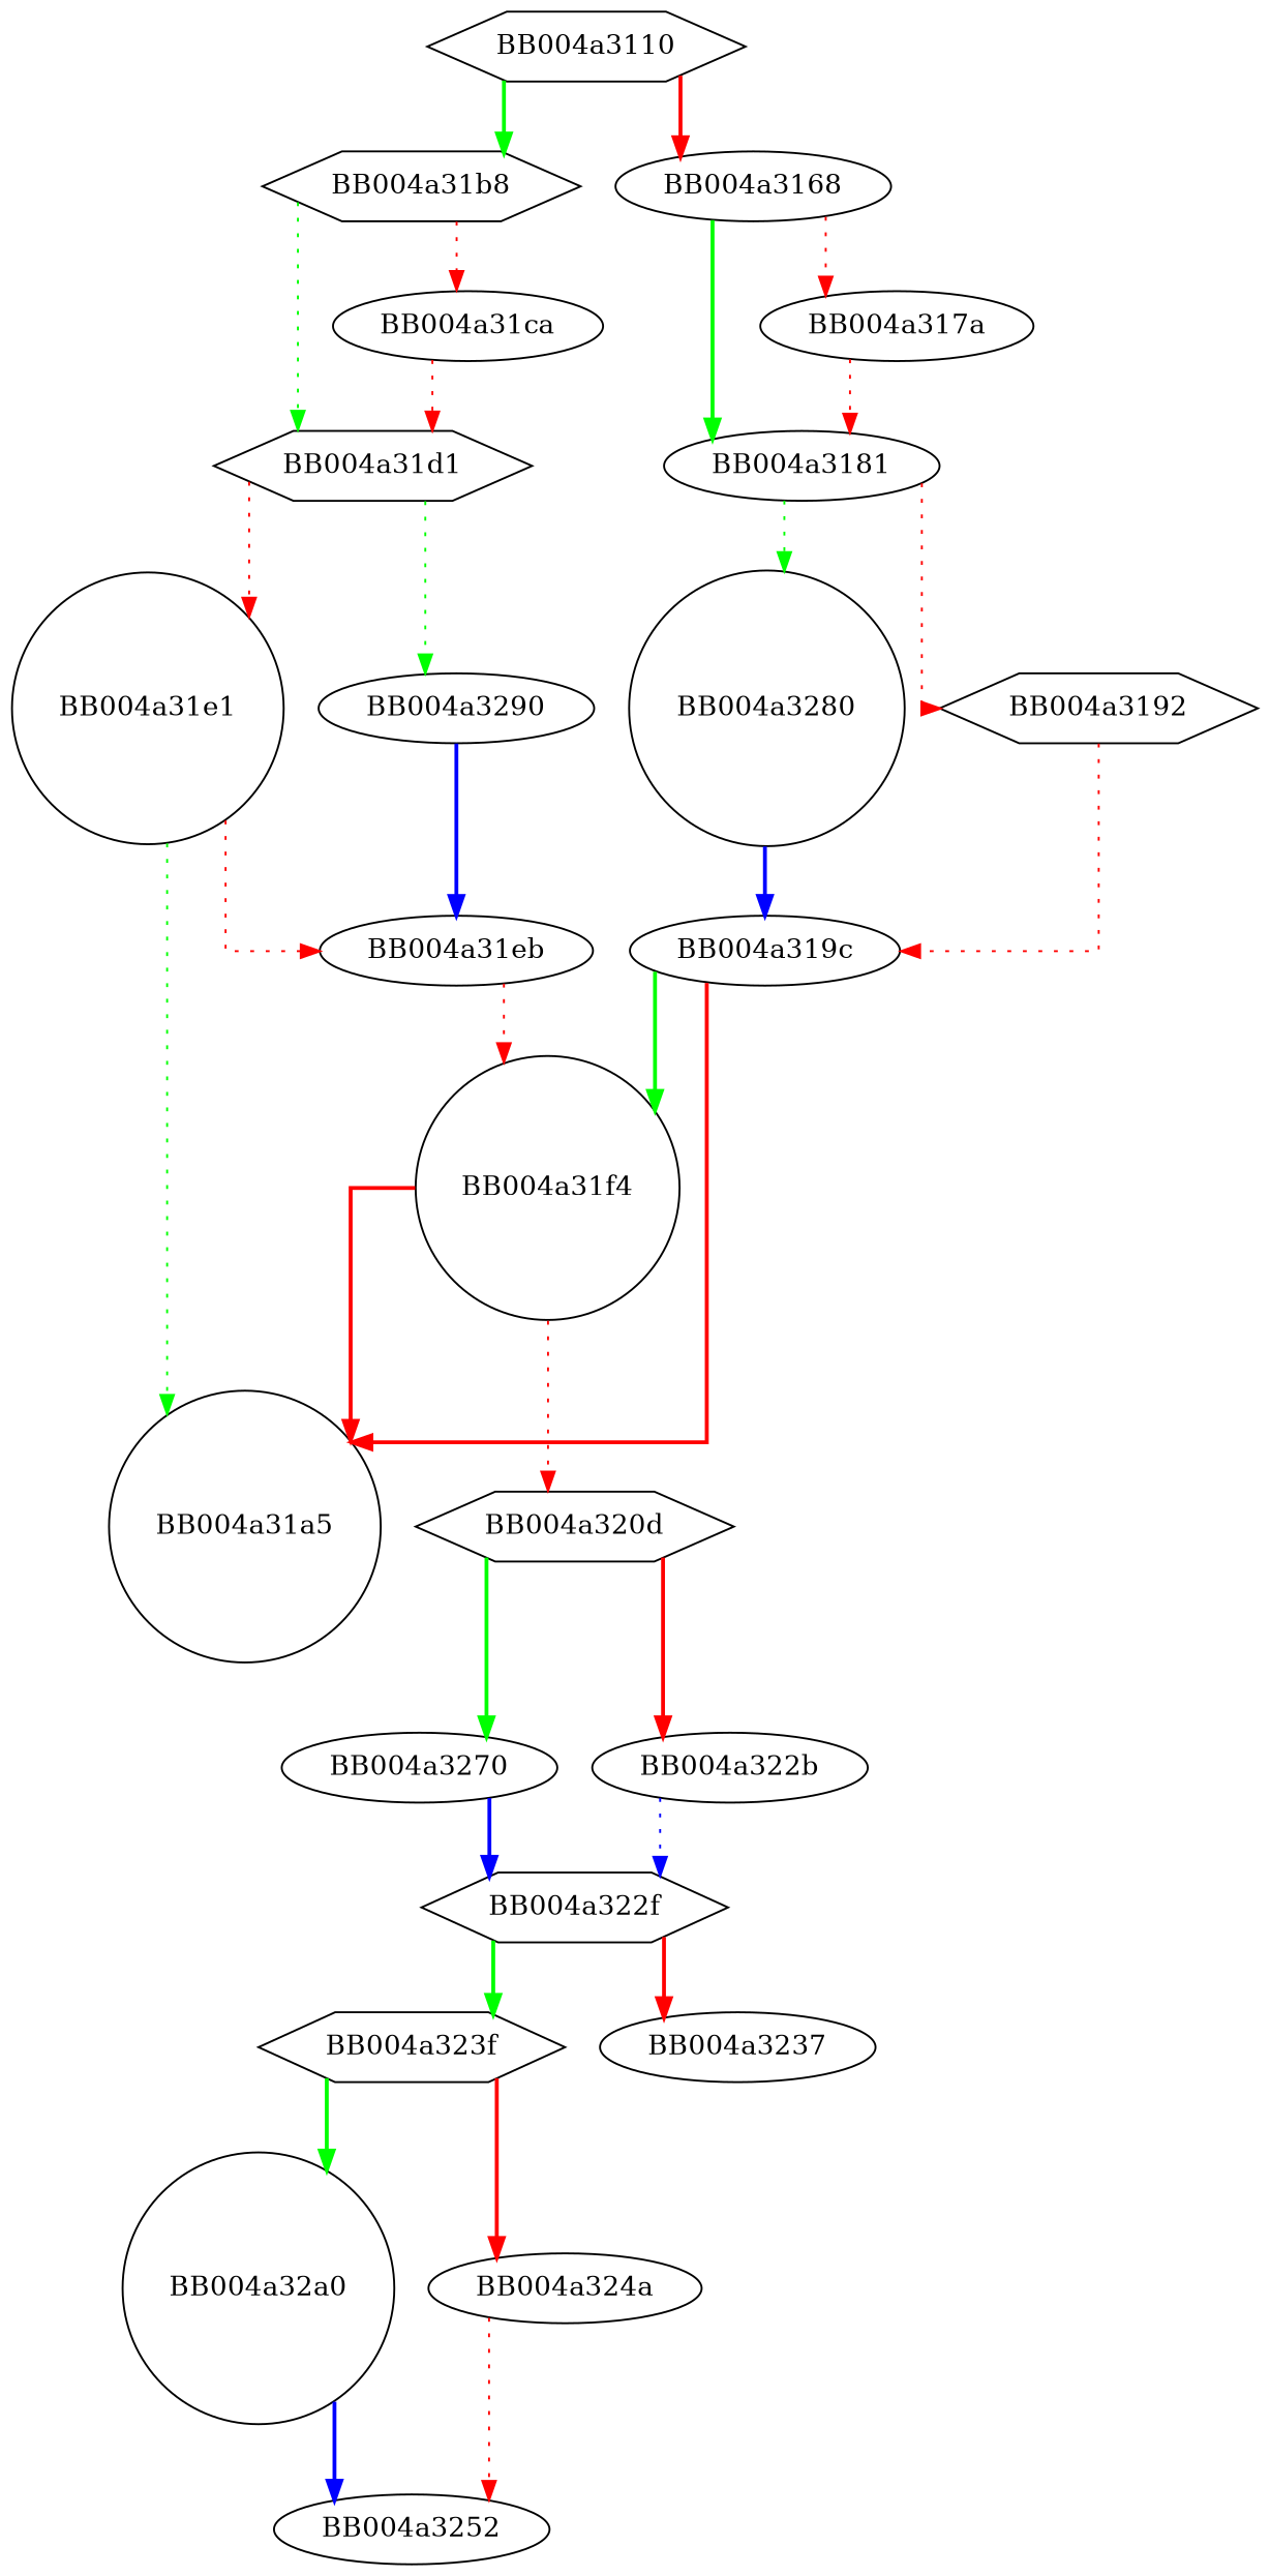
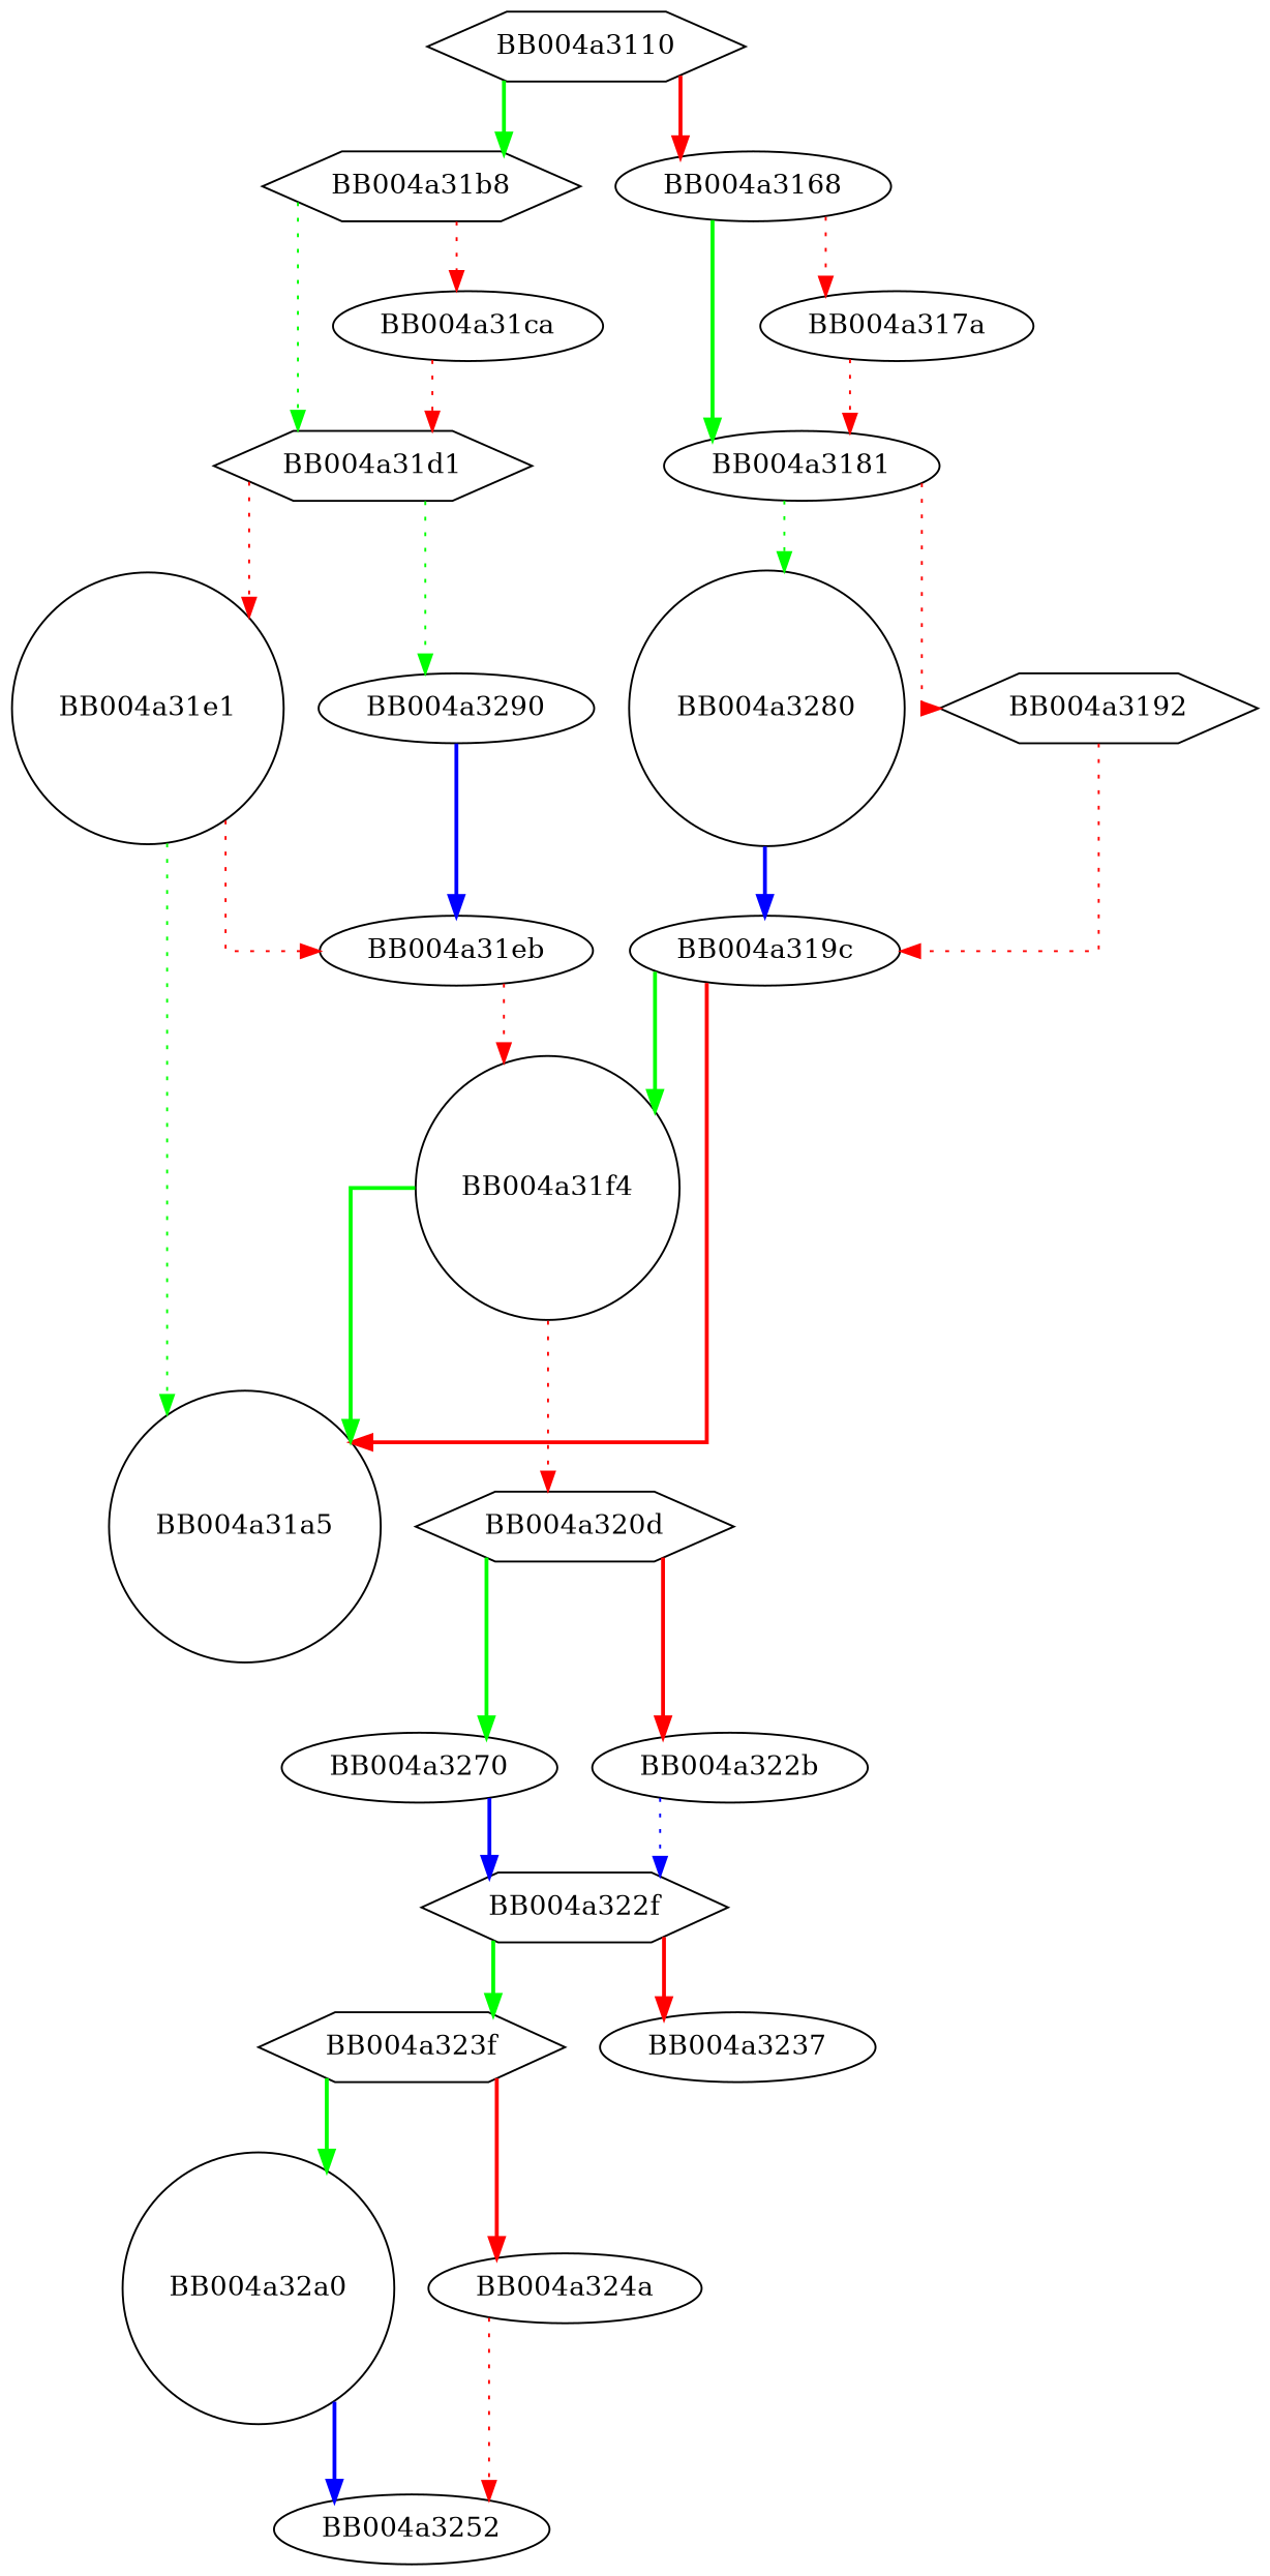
  digraph {
    splines=ortho
    node [shape=ellipse]
    edge [color=red style=bold]
    BB004a3110 [shape=hexagon]
    BB004a31b8 [shape=hexagon]
    BB004a3168
    BB004a31d1 [shape=hexagon]
    BB004a31ca
    BB004a3181
    BB004a317a
    BB004a3290
    BB004a31e1 [shape=circle]
    BB004a3280 [shape=circle]
    BB004a3192 [shape=hexagon]
    BB004a319c
    BB004a31f4 [shape=circle]
    BB004a31a5 [shape=circle]
    BB004a320d [shape=hexagon]
    BB004a3270
    BB004a322b
    BB004a31eb
    BB004a322f [shape=hexagon]
    BB004a323f [shape=hexagon]
    BB004a3237
    BB004a32a0 [shape=circle]
    BB004a324a
    BB004a3252
    BB004a3110 -> BB004a31b8 [color=green]
    BB004a3110 -> BB004a3168
    BB004a31b8 -> BB004a31d1 [color=green style=dotted]
    BB004a31b8 -> BB004a31ca [style=dotted]
    BB004a3168 -> BB004a3181 [color=green]
    BB004a3168 -> BB004a317a [style=dotted]
    BB004a31d1 -> BB004a3290 [color=green style=dotted]
    BB004a31d1 -> BB004a31e1 [style=dotted]
    BB004a31ca -> BB004a31d1 [style=dotted]
    BB004a3181 -> BB004a3280 [color=green style=dotted]
    BB004a3181 -> BB004a3192 [style=dotted]
    BB004a317a -> BB004a3181 [style=dotted]
    BB004a3290 -> BB004a31eb [color=blue]
    BB004a31e1 -> BB004a31a5 [color=green style=dotted]
    BB004a31e1 -> BB004a31eb [style=dotted]
    BB004a3280 -> BB004a319c [color=blue]
    BB004a3192 -> BB004a319c [style=dotted]
    BB004a319c -> BB004a31f4 [color=green]
    BB004a319c -> BB004a31a5
-   BB004a31f4 -> BB004a31a5
+   BB004a31f4 -> BB004a31a5 [color=green]
    BB004a31f4 -> BB004a320d [style=dotted]
    BB004a320d -> BB004a3270 [color=green]
    BB004a320d -> BB004a322b
    BB004a3270 -> BB004a322f [color=blue]
    BB004a322b -> BB004a322f [color=blue style=dotted]
    BB004a31eb -> BB004a31f4 [style=dotted]
    BB004a322f -> BB004a323f [color=green]
    BB004a322f -> BB004a3237
    BB004a323f -> BB004a32a0 [color=green]
    BB004a323f -> BB004a324a
    BB004a32a0 -> BB004a3252 [color=blue]
    BB004a324a -> BB004a3252 [style=dotted]
  }
